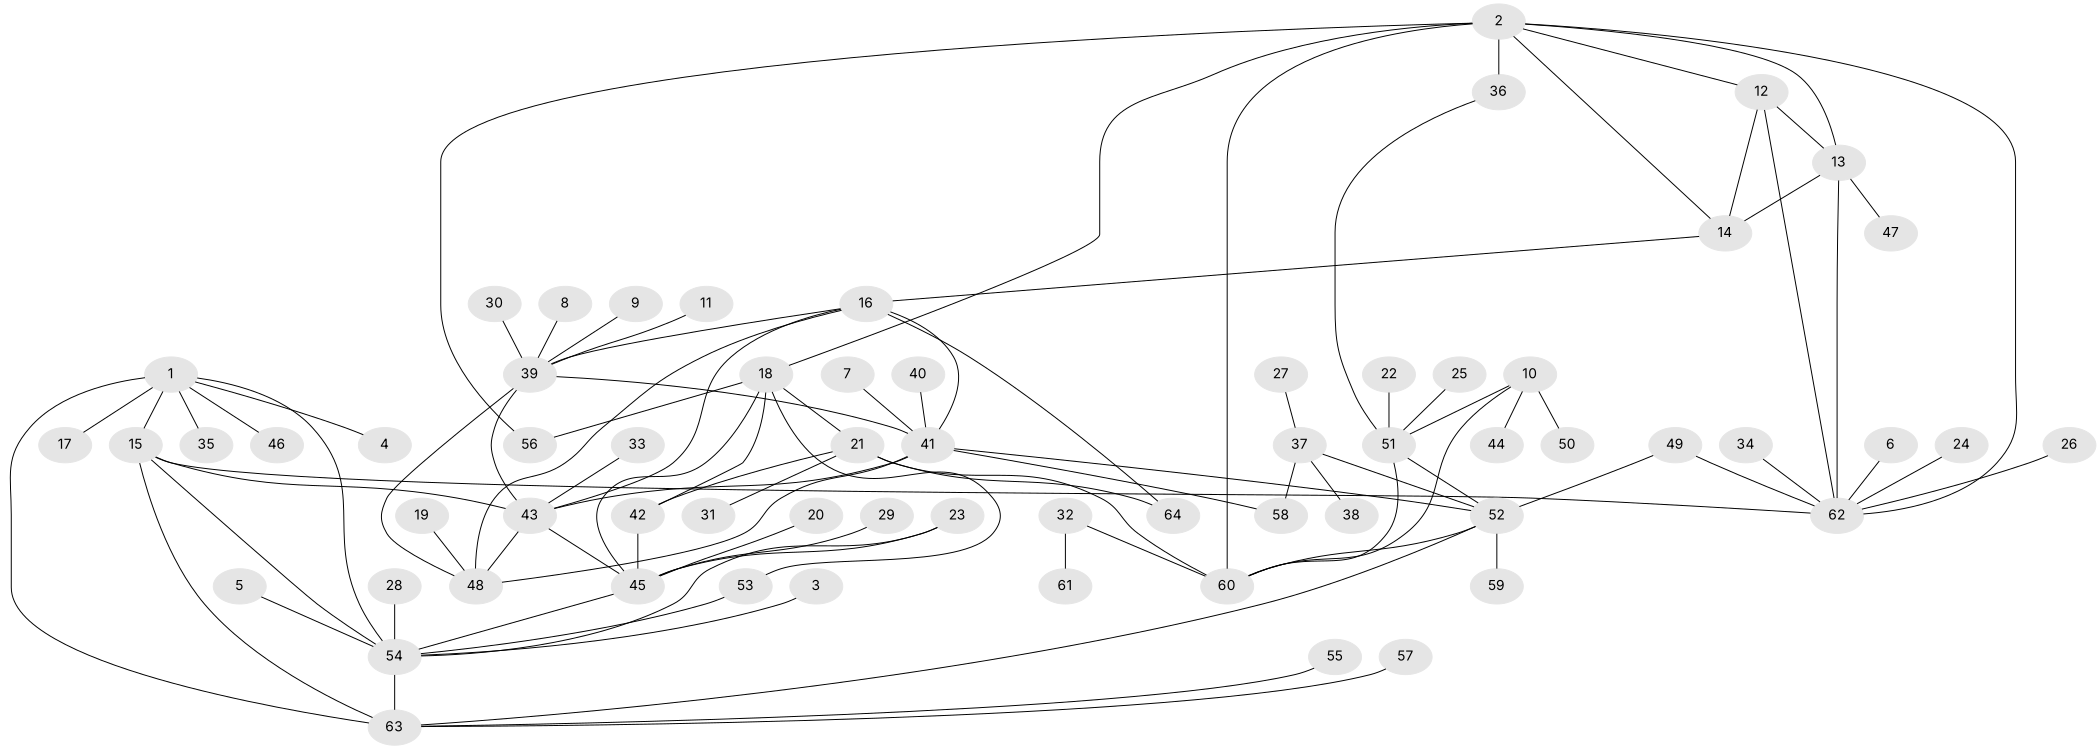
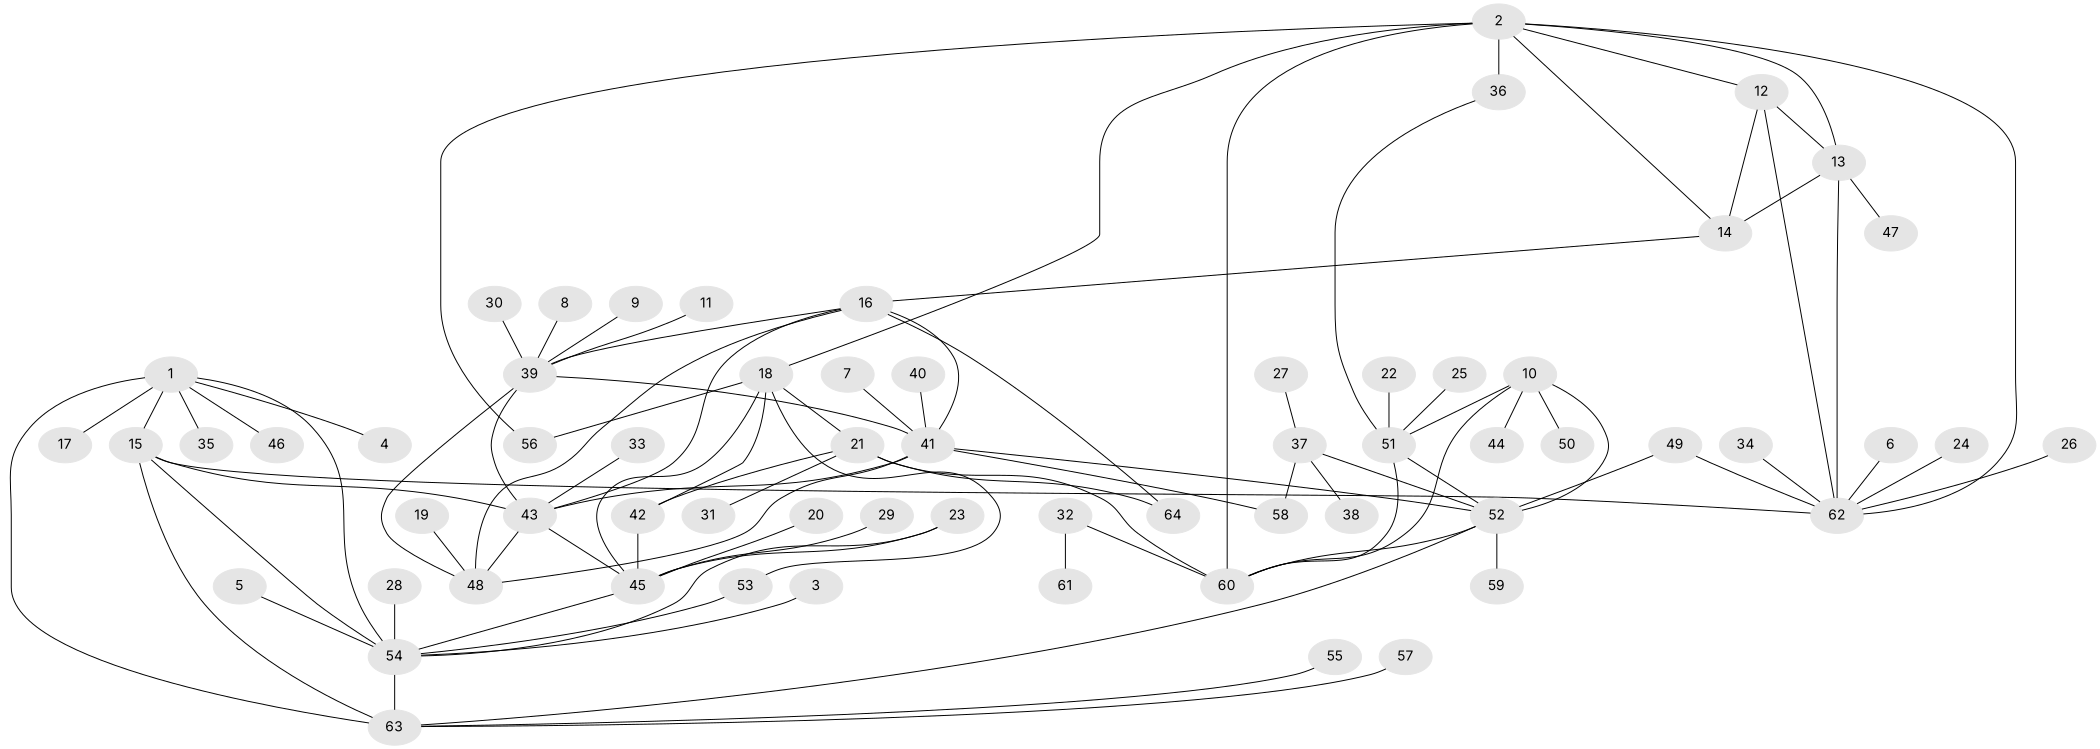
  graph {
    fontname=Inter
    node [color=gray90 fontname=Inter style=filled]
    edge [fontname=Inter weight=1.0]
    1
    4
    15
    17
    35
    46
    54
    63
    62
    43
    2
    12
    13
    14
    18
    36
    56
    60
    47
    16
    21
    42
    45
    53
    51
    3
    5
    6
    7
    41
    52
    48
    58
    8
    39
    9
    10
    44
    50
    59
    11
    64
    31
    19
    20
    22
    23
    24
    25
    26
    27
    37
    38
    28
    29
    30
    32
    61
    33
    34
    40
    49
    55
    57
    1 -- 4
    1 -- 15 [weight=2.0]
    1 -- 17
    1 -- 35
    1 -- 46
    1 -- 54
    1 -- 63
    15 -- 54 [weight=2.0]
    15 -- 63 [weight=2.0]
    15 -- 62
    15 -- 43
    54 -- 63
    43 -- 45
    43 -- 48
    2 -- 62
    2 -- 12
    2 -- 13
    2 -- 14
    2 -- 18
    2 -- 36 [weight=2.0]
    2 -- 56
    2 -- 60
    12 -- 62
    12 -- 13
    12 -- 14
    13 -- 62
    13 -- 14
    13 -- 47
    14 -- 16
    18 -- 56
    18 -- 21
    18 -- 42 [weight=2.0]
    18 -- 45
    18 -- 53
    36 -- 51
    16 -- 43
    16 -- 41
    16 -- 48
    16 -- 39
    16 -- 64
    21 -- 60
    21 -- 42 [weight=2.0]
    21 -- 64
    21 -- 31
    42 -- 45 [weight=2.0]
    45 -- 54
    53 -- 54
    51 -- 60 [weight=2.0]
    51 -- 52 [weight=2.0]
    3 -- 54
    5 -- 54
    6 -- 62
    7 -- 41
    41 -- 43
    41 -- 52
    41 -- 48
    41 -- 58
    52 -- 63
    52 -- 60
    52 -- 59
    8 -- 39
    39 -- 43
    39 -- 41
    39 -- 48
    9 -- 39
    10 -- 60
    10 -- 51 [weight=2.0]
+   10 -- 52
    10 -- 44
    10 -- 50
    11 -- 39
    19 -- 48
    20 -- 45
    22 -- 51
    23 -- 54
    23 -- 45
    24 -- 62
    25 -- 51
    26 -- 62
    27 -- 37
    37 -- 52
    37 -- 58
    37 -- 38
    28 -- 54
    29 -- 45
    30 -- 39
    32 -- 60
    32 -- 61
    33 -- 43
    34 -- 62
    40 -- 41
    49 -- 62
    49 -- 52
    55 -- 63
    57 -- 63
  }
